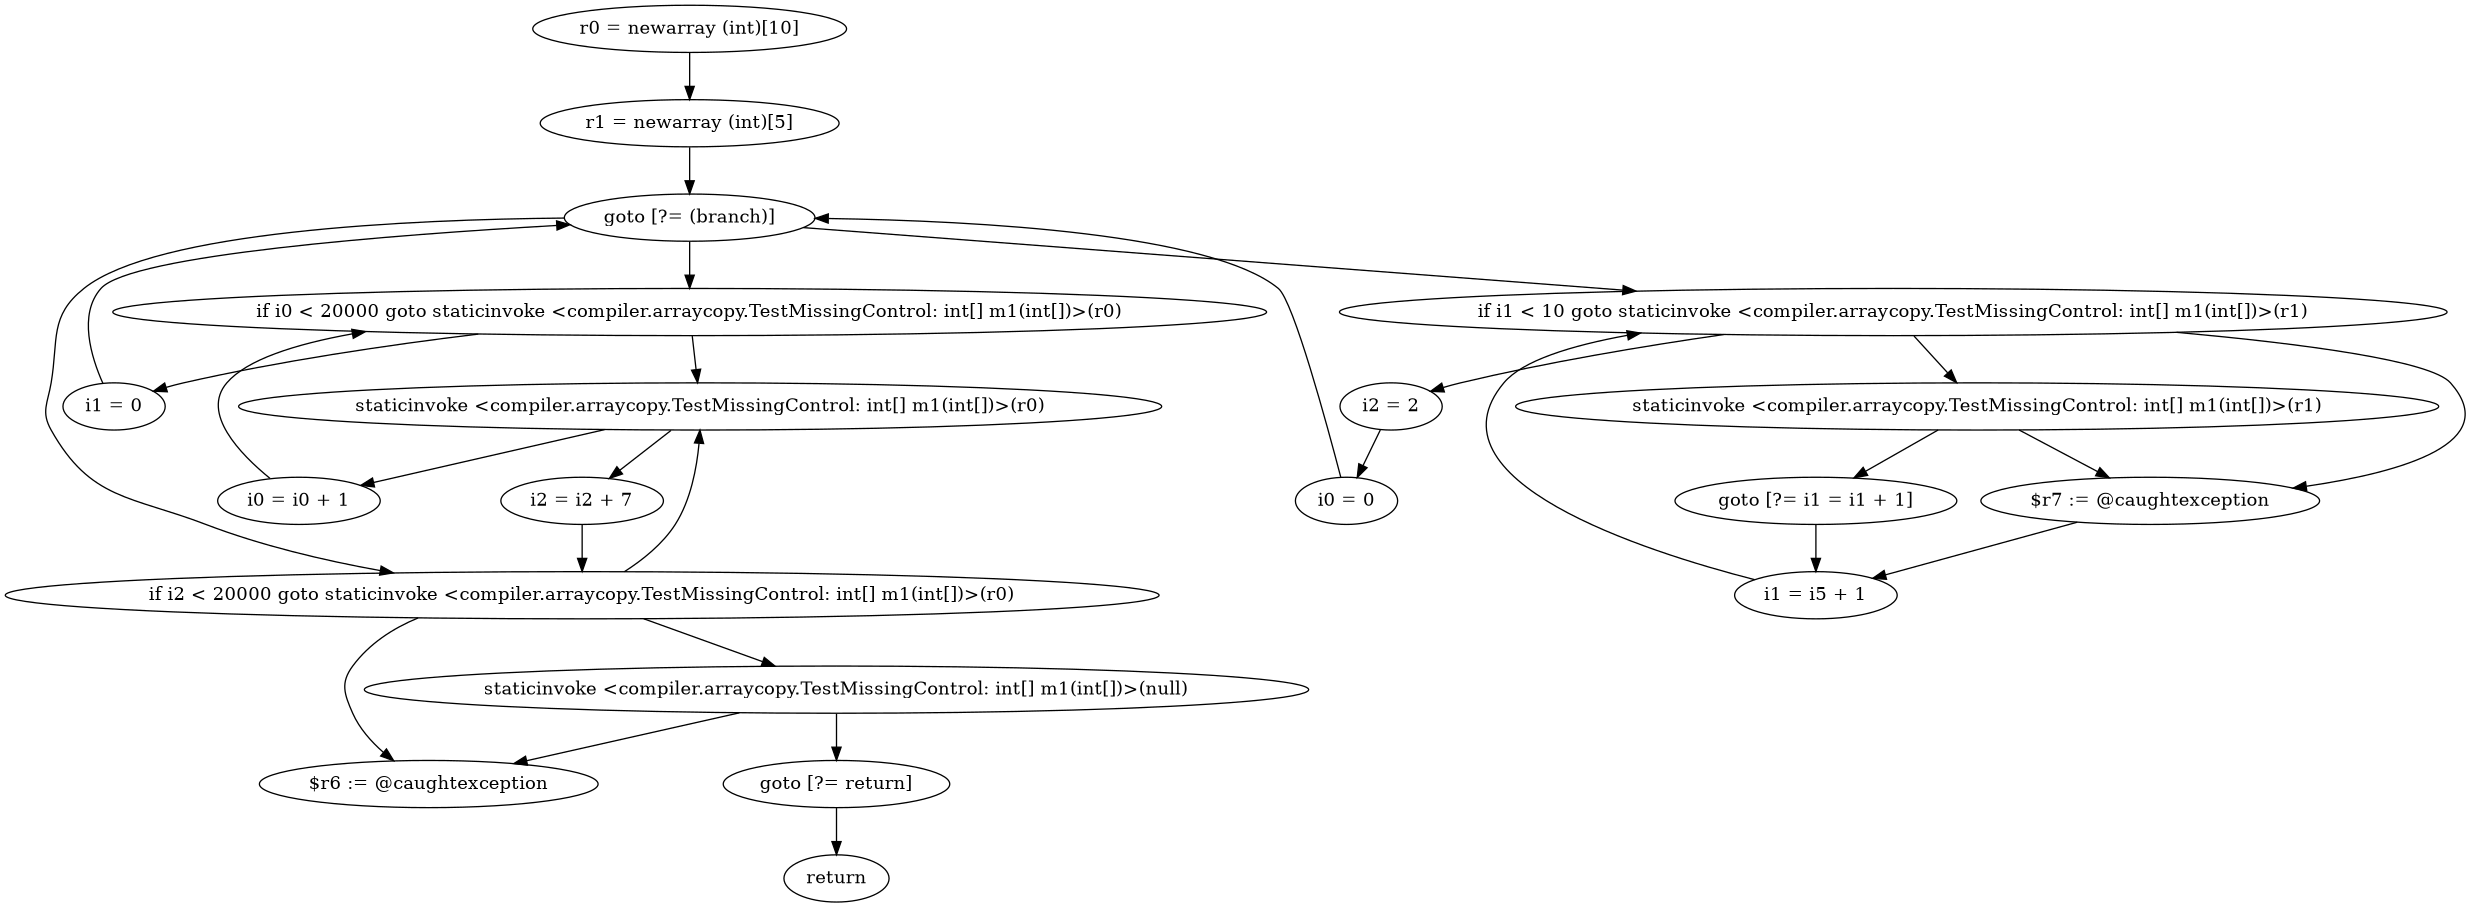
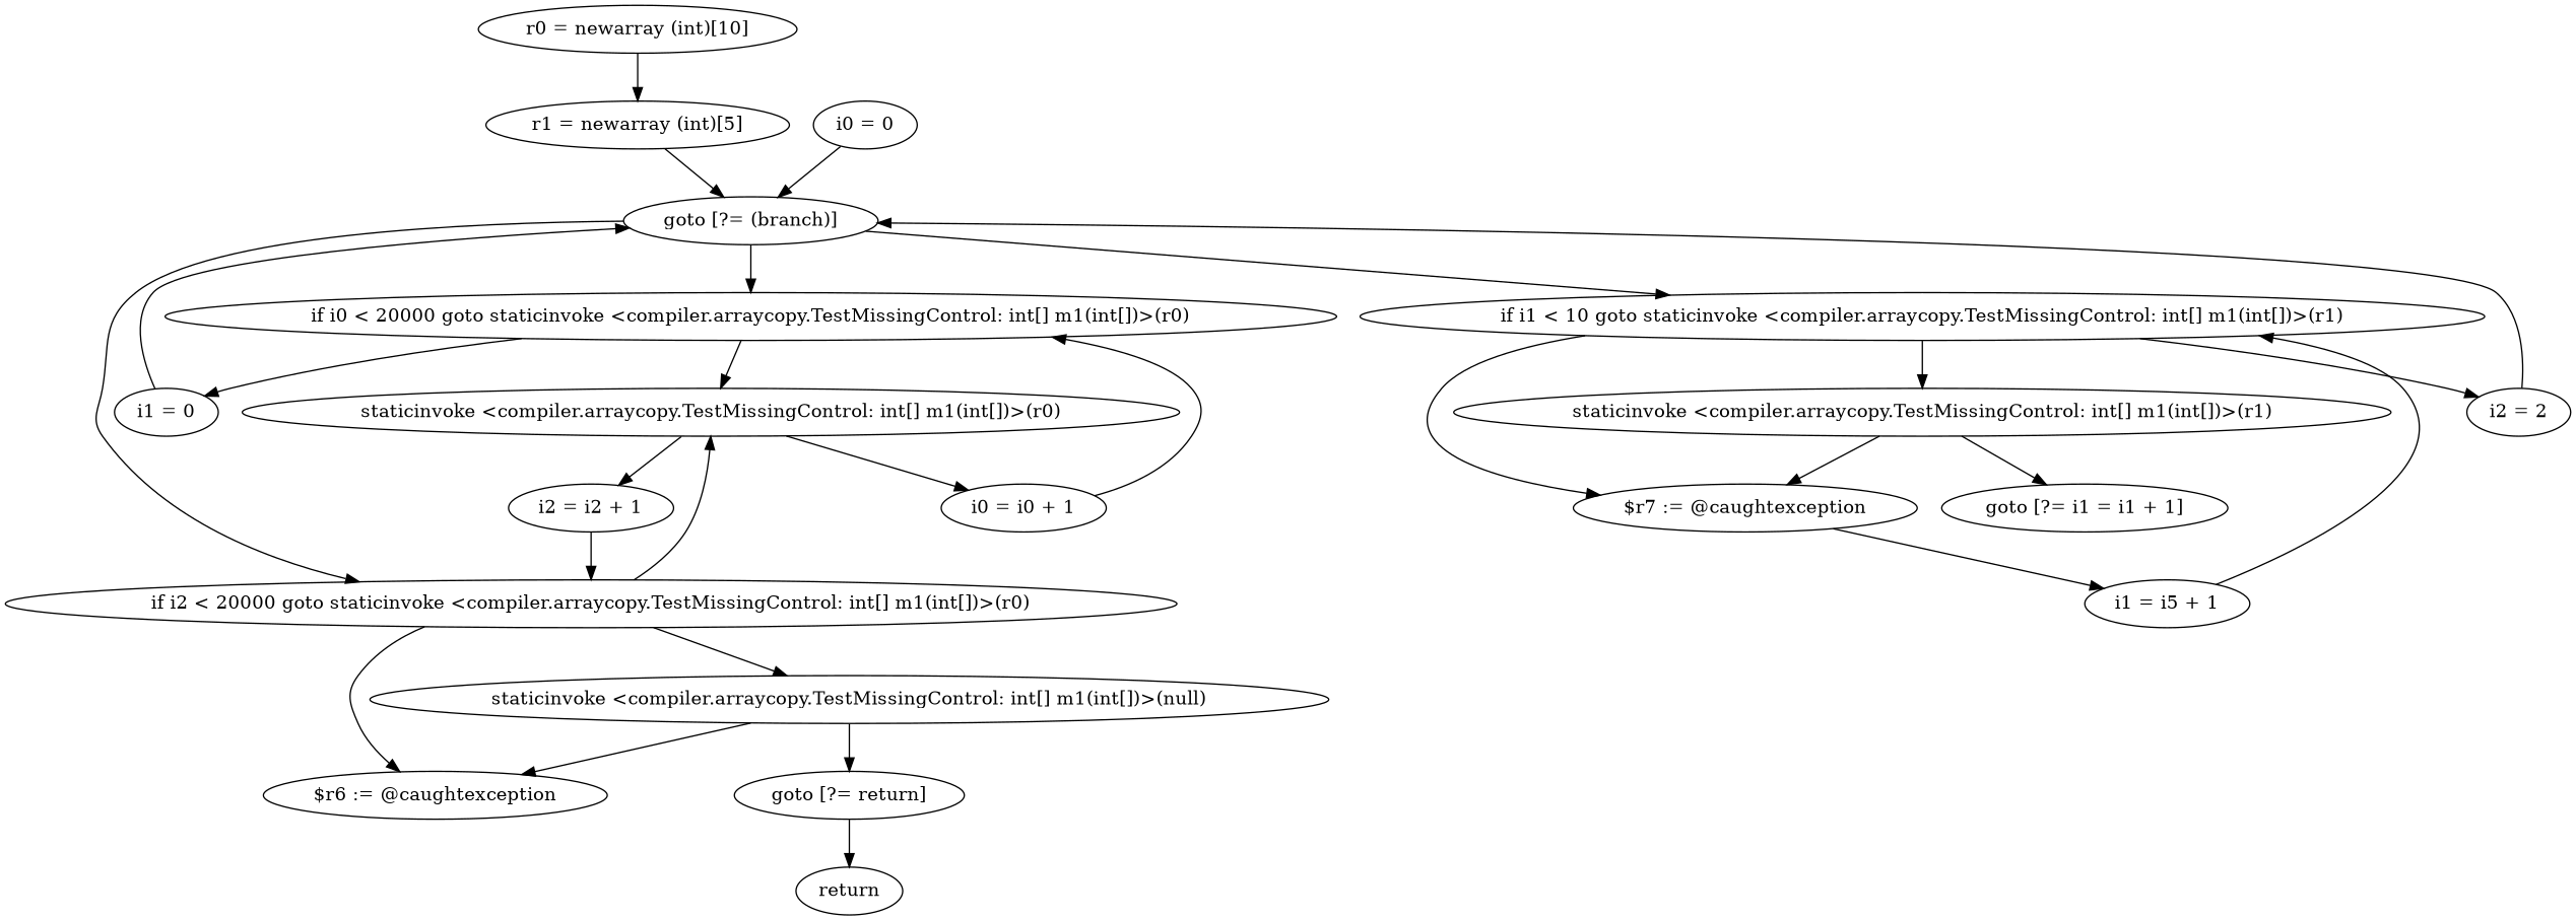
  digraph {
    "r0 = newarray (int)[10]"
    "r1 = newarray (int)[5]"
    "goto [?= (branch)]"
    "i0 = 0"
    "if i0 < 20000 goto staticinvoke <compiler.arraycopy.TestMissingControl: int[] m1(int[])>(r0)"
    "if i1 < 10 goto staticinvoke <compiler.arraycopy.TestMissingControl: int[] m1(int[])>(r1)"
    "if i2 < 20000 goto staticinvoke <compiler.arraycopy.TestMissingControl: int[] m1(int[])>(r0)"
    "staticinvoke <compiler.arraycopy.TestMissingControl: int[] m1(int[])>(r0)"
    "i1 = 0"
    "staticinvoke <compiler.arraycopy.TestMissingControl: int[] m1(int[])>(r1)"
    "$r7 := @caughtexception"
    n12 [label="i2 = 2"]
    "staticinvoke <compiler.arraycopy.TestMissingControl: int[] m1(int[])>(null)"
    "$r6 := @caughtexception"
    "i0 = i0 + 1"
-   "i2 = i2 + 1" [label="i2 = i2 + 7"]
+   "i2 = i2 + 1"
    "goto [?= i1 = i1 + 1]"
    n18 [label="i1 = i5 + 1"]
    "goto [?= return]"
    return
    "r0 = newarray (int)[10]" -> "r1 = newarray (int)[5]"
    "r1 = newarray (int)[5]" -> "goto [?= (branch)]"
    "goto [?= (branch)]" -> "if i0 < 20000 goto staticinvoke <compiler.arraycopy.TestMissingControl: int[] m1(int[])>(r0)"
    "goto [?= (branch)]" -> "if i1 < 10 goto staticinvoke <compiler.arraycopy.TestMissingControl: int[] m1(int[])>(r1)"
    "goto [?= (branch)]" -> "if i2 < 20000 goto staticinvoke <compiler.arraycopy.TestMissingControl: int[] m1(int[])>(r0)"
    "i0 = 0" -> "goto [?= (branch)]"
    "if i0 < 20000 goto staticinvoke <compiler.arraycopy.TestMissingControl: int[] m1(int[])>(r0)" -> "staticinvoke <compiler.arraycopy.TestMissingControl: int[] m1(int[])>(r0)"
    "if i0 < 20000 goto staticinvoke <compiler.arraycopy.TestMissingControl: int[] m1(int[])>(r0)" -> "i1 = 0"
    "if i1 < 10 goto staticinvoke <compiler.arraycopy.TestMissingControl: int[] m1(int[])>(r1)" -> "staticinvoke <compiler.arraycopy.TestMissingControl: int[] m1(int[])>(r1)"
    "if i1 < 10 goto staticinvoke <compiler.arraycopy.TestMissingControl: int[] m1(int[])>(r1)" -> "$r7 := @caughtexception"
    "if i1 < 10 goto staticinvoke <compiler.arraycopy.TestMissingControl: int[] m1(int[])>(r1)" -> n12
    "if i2 < 20000 goto staticinvoke <compiler.arraycopy.TestMissingControl: int[] m1(int[])>(r0)" -> "staticinvoke <compiler.arraycopy.TestMissingControl: int[] m1(int[])>(r0)"
    "if i2 < 20000 goto staticinvoke <compiler.arraycopy.TestMissingControl: int[] m1(int[])>(r0)" -> "staticinvoke <compiler.arraycopy.TestMissingControl: int[] m1(int[])>(null)"
    "if i2 < 20000 goto staticinvoke <compiler.arraycopy.TestMissingControl: int[] m1(int[])>(r0)" -> "$r6 := @caughtexception"
    "staticinvoke <compiler.arraycopy.TestMissingControl: int[] m1(int[])>(r0)" -> "i0 = i0 + 1"
    "staticinvoke <compiler.arraycopy.TestMissingControl: int[] m1(int[])>(r0)" -> "i2 = i2 + 1"
    "i1 = 0" -> "goto [?= (branch)]"
    "staticinvoke <compiler.arraycopy.TestMissingControl: int[] m1(int[])>(r1)" -> "$r7 := @caughtexception"
    "staticinvoke <compiler.arraycopy.TestMissingControl: int[] m1(int[])>(r1)" -> "goto [?= i1 = i1 + 1]"
    "$r7 := @caughtexception" -> n18
-   n12 -> "i0 = 0"
+   n12 -> "goto [?= (branch)]"
    "staticinvoke <compiler.arraycopy.TestMissingControl: int[] m1(int[])>(null)" -> "$r6 := @caughtexception"
    "staticinvoke <compiler.arraycopy.TestMissingControl: int[] m1(int[])>(null)" -> "goto [?= return]"
    "i0 = i0 + 1" -> "if i0 < 20000 goto staticinvoke <compiler.arraycopy.TestMissingControl: int[] m1(int[])>(r0)"
    "i2 = i2 + 1" -> "if i2 < 20000 goto staticinvoke <compiler.arraycopy.TestMissingControl: int[] m1(int[])>(r0)"
-   "goto [?= i1 = i1 + 1]" -> n18
    n18 -> "if i1 < 10 goto staticinvoke <compiler.arraycopy.TestMissingControl: int[] m1(int[])>(r1)"
    "goto [?= return]" -> return
  }
